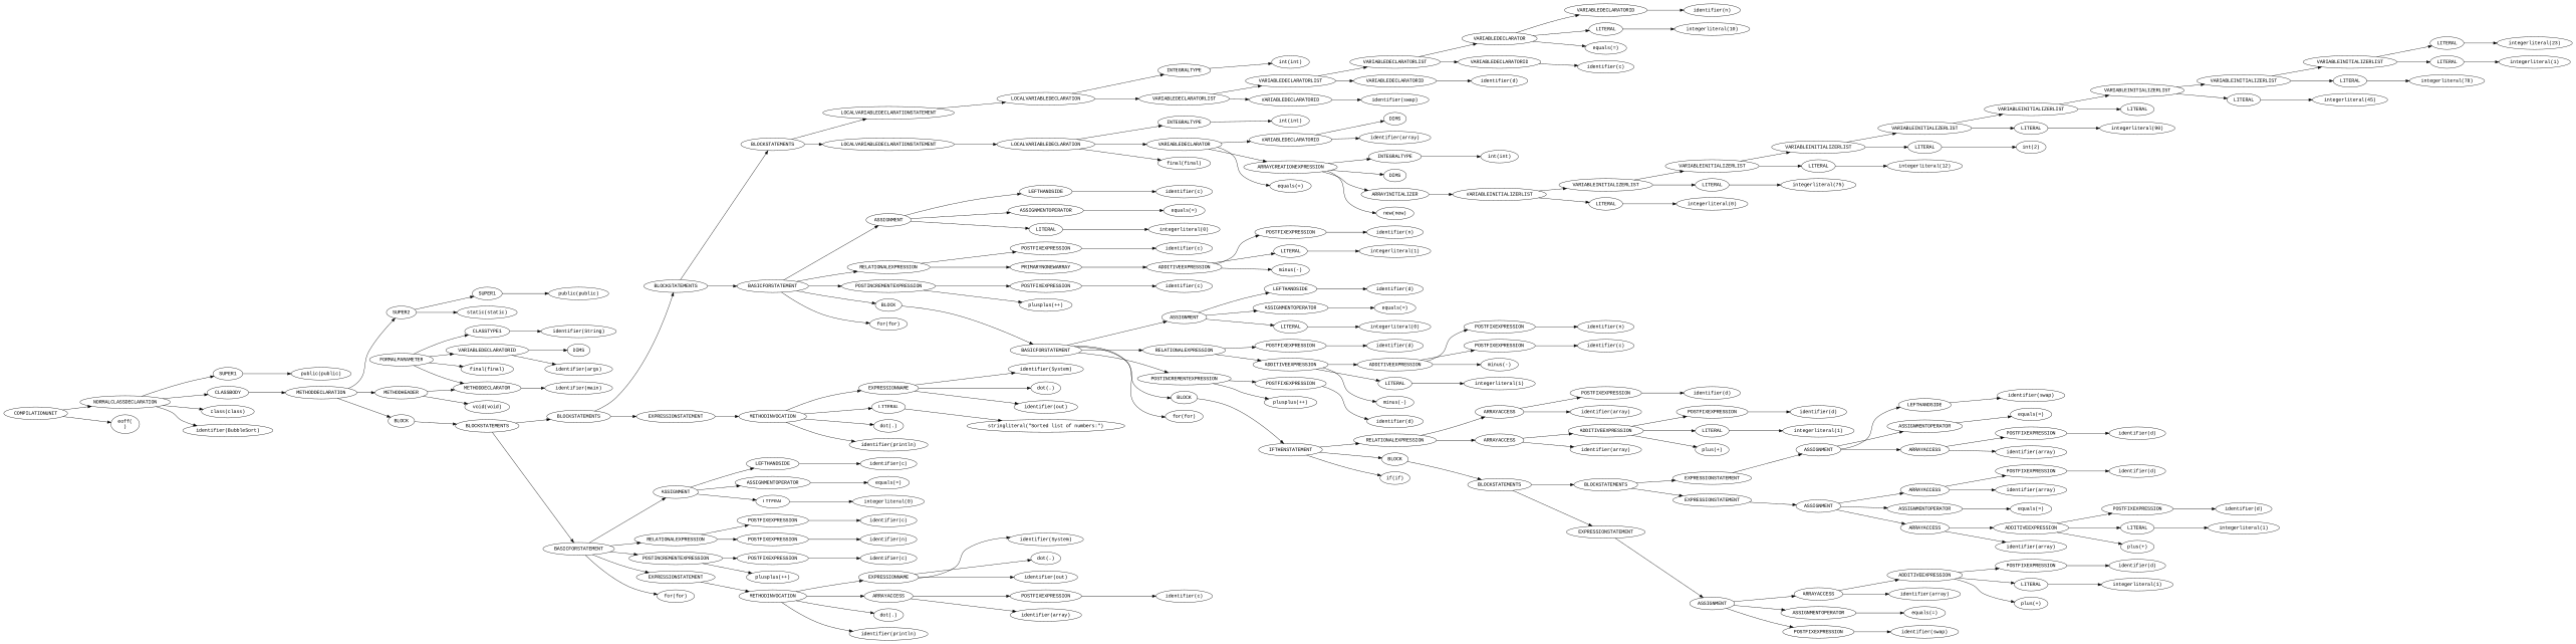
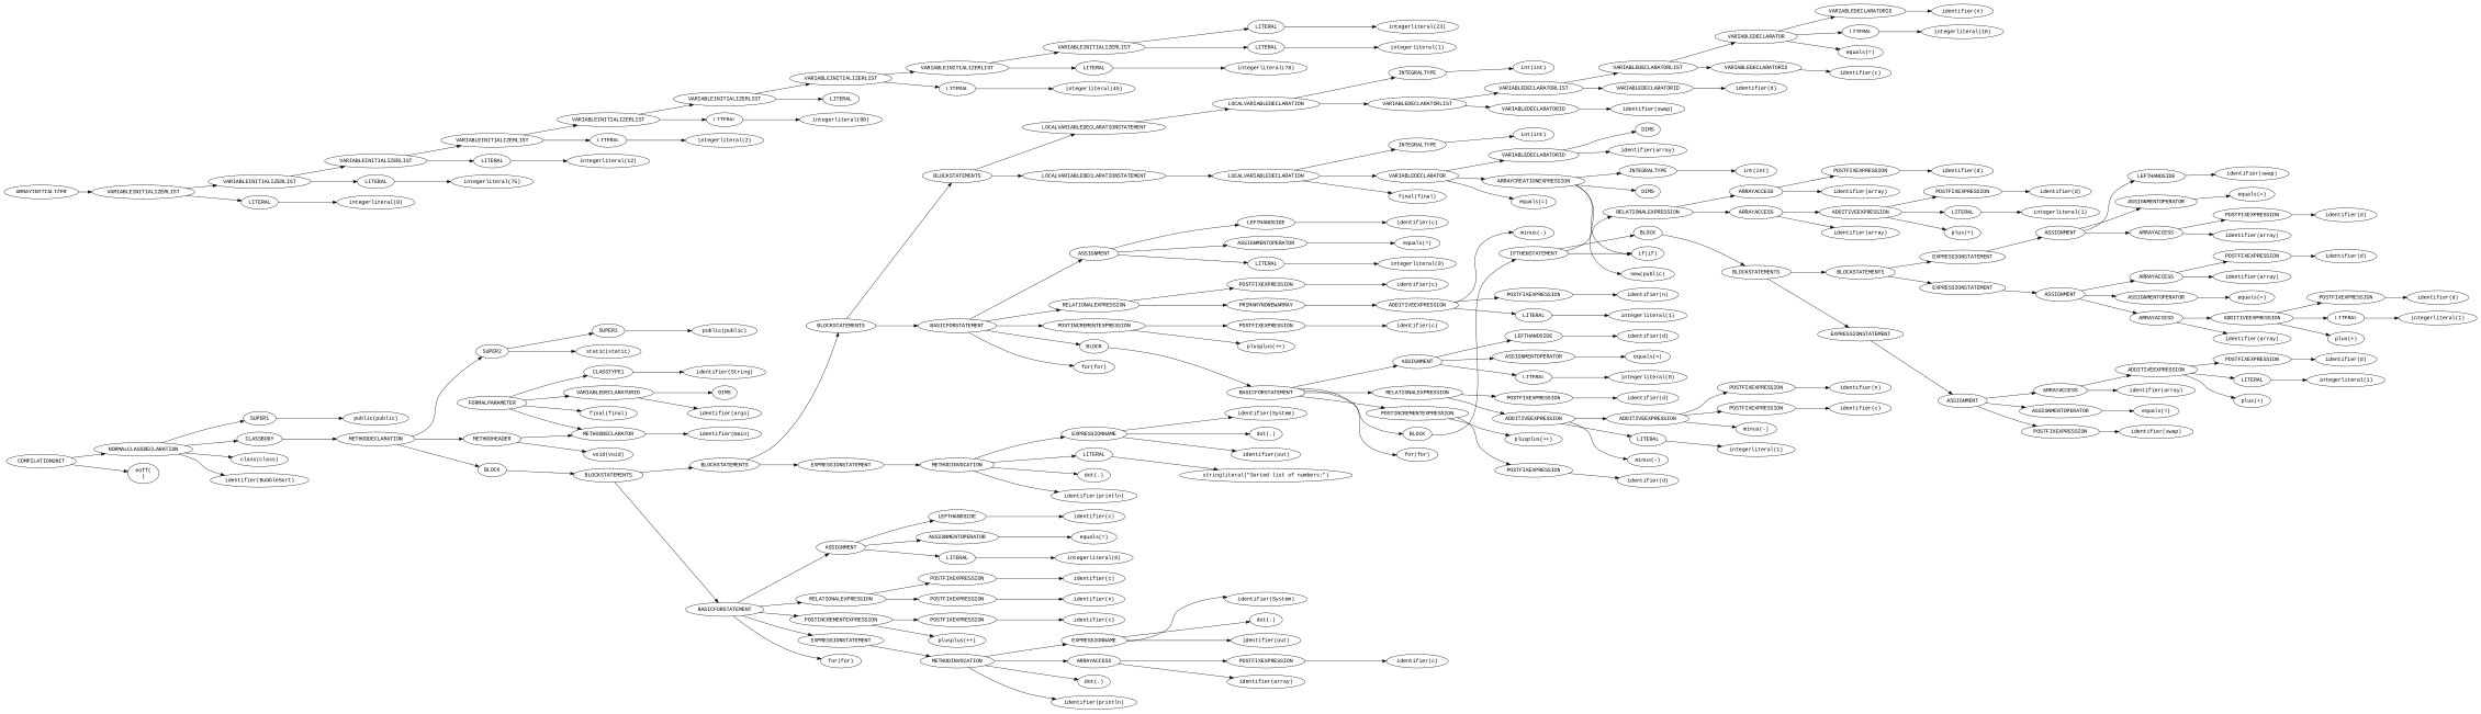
  digraph {
    fontname="Liberation Mono"
    ordering=out
    rankdir=LR
    node [fontname="Liberation Mono"]
    edge [fontname="Liberation Mono"]
    n1 [label=SUPER1]
    n2 [label="public(public)"]
    n3 [label=SUPER1]
    n4 [label="public(public)"]
    n5 [label=SUPER2]
    n6 [label="static(static)"]
    n7 [label=CLASSTYPE1]
    n8 [label="identifier(String)"]
    n9 [label=DIMS]
    n10 [label=VARIABLEDECLARATORID]
    n11 [label="identifier(args)"]
    n12 [label=FORMALPARAMETER]
    n13 [label="final(final)"]
    n14 [label=METHODDECLARATOR]
    n15 [label="identifier(main)"]
    n16 [label=METHODHEADER]
    n17 [label="void(void)"]
    n18 [label=INTEGRALTYPE]
    n19 [label="int(int)"]
    n20 [label=VARIABLEDECLARATORID]
    n21 [label="identifier(n)"]
    n22 [label=LITERAL]
    n23 [label="integerliteral(10)"]
    n24 [label=VARIABLEDECLARATOR]
    n25 [label="equals(=)"]
    n26 [label=VARIABLEDECLARATORID]
    n27 [label="identifier(c)"]
    n28 [label=VARIABLEDECLARATORLIST]
    n29 [label=VARIABLEDECLARATORID]
    n30 [label="identifier(d)"]
    n31 [label=VARIABLEDECLARATORLIST]
    n32 [label=VARIABLEDECLARATORID]
    n33 [label="identifier(swap)"]
    n34 [label=VARIABLEDECLARATORLIST]
    n35 [label=LOCALVARIABLEDECLARATION]
    n36 [label=LOCALVARIABLEDECLARATIONSTATEMENT]
    n37 [label=INTEGRALTYPE]
    n38 [label="int(int)"]
    n39 [label=DIMS]
    n40 [label=VARIABLEDECLARATORID]
    n41 [label="identifier(array)"]
    n42 [label=INTEGRALTYPE]
    n43 [label="int(int)"]
    n44 [label=DIMS]
    n45 [label=LITERAL]
    n46 [label="integerliteral(23)"]
    n47 [label=LITERAL]
    n48 [label="integerliteral(1)"]
    n49 [label=VARIABLEINITIALIZERLIST]
    n50 [label=LITERAL]
    n51 [label="integerliteral(78)"]
    n52 [label=VARIABLEINITIALIZERLIST]
    n53 [label=LITERAL]
    n54 [label="integerliteral(45)"]
    n55 [label=VARIABLEINITIALIZERLIST]
    n56 [label=LITERAL]
    n57 [label=VARIABLEINITIALIZERLIST]
    n58 [label=LITERAL]
    n59 [label="integerliteral(90)"]
    n60 [label=VARIABLEINITIALIZERLIST]
    n61 [label=LITERAL]
-   n62 [label="int(2)"]
+   n62 [label="integerliteral(2)"]
    n63 [label=VARIABLEINITIALIZERLIST]
    n64 [label=LITERAL]
    n65 [label="integerliteral(12)"]
    n66 [label=VARIABLEINITIALIZERLIST]
    n67 [label=LITERAL]
    n68 [label="integerliteral(75)"]
    n69 [label=VARIABLEINITIALIZERLIST]
    n70 [label=LITERAL]
    n71 [label="integerliteral(0)"]
    n72 [label=VARIABLEINITIALIZERLIST]
    n73 [label=ARRAYINITIALIZER]
    n74 [label=ARRAYCREATIONEXPRESSION]
-   n75 [label="new(new)"]
+   n75 [label="new(public)"]
    n76 [label=VARIABLEDECLARATOR]
    n77 [label="equals(=)"]
    n78 [label=LOCALVARIABLEDECLARATION]
    n79 [label="final(final)"]
    n80 [label=LOCALVARIABLEDECLARATIONSTATEMENT]
    n81 [label=BLOCKSTATEMENTS]
    n82 [label=LEFTHANDSIDE]
    n83 [label="identifier(c)"]
    n84 [label=ASSIGNMENTOPERATOR]
    n85 [label="equals(=)"]
    n86 [label=LITERAL]
    n87 [label="integerliteral(0)"]
    n88 [label=ASSIGNMENT]
    n89 [label=POSTFIXEXPRESSION]
    n90 [label="identifier(c)"]
    n91 [label=POSTFIXEXPRESSION]
    n92 [label="identifier(n)"]
    n93 [label=LITERAL]
    n94 [label="integerliteral(1)"]
    n95 [label=ADDITIVEEXPRESSION]
    n96 [label="minus(-)"]
    n97 [label=PRIMARYNONEWARRAY]
    n98 [label=RELATIONALEXPRESSION]
    n99 [label=POSTFIXEXPRESSION]
    n100 [label="identifier(c)"]
    n101 [label=POSTINCREMENTEXPRESSION]
    n102 [label="plusplus(++)"]
    n103 [label=LEFTHANDSIDE]
    n104 [label="identifier(d)"]
    n105 [label=ASSIGNMENTOPERATOR]
    n106 [label="equals(=)"]
    n107 [label=LITERAL]
    n108 [label="integerliteral(0)"]
    n109 [label=ASSIGNMENT]
    n110 [label=POSTFIXEXPRESSION]
    n111 [label="identifier(d)"]
    n112 [label=POSTFIXEXPRESSION]
    n113 [label="identifier(n)"]
    n114 [label=POSTFIXEXPRESSION]
    n115 [label="identifier(c)"]
    n116 [label=ADDITIVEEXPRESSION]
    n117 [label="minus(-)"]
    n118 [label=LITERAL]
    n119 [label="integerliteral(1)"]
    n120 [label=ADDITIVEEXPRESSION]
    n121 [label="minus(-)"]
    n122 [label=RELATIONALEXPRESSION]
    n123 [label=POSTFIXEXPRESSION]
    n124 [label="identifier(d)"]
    n125 [label=POSTINCREMENTEXPRESSION]
    n126 [label="plusplus(++)"]
    n127 [label=POSTFIXEXPRESSION]
    n128 [label="identifier(d)"]
    n129 [label=ARRAYACCESS]
    n130 [label="identifier(array)"]
    n131 [label=POSTFIXEXPRESSION]
    n132 [label="identifier(d)"]
    n133 [label=LITERAL]
    n134 [label="integerliteral(1)"]
    n135 [label=ADDITIVEEXPRESSION]
    n136 [label="plus(+)"]
    n137 [label=ARRAYACCESS]
    n138 [label="identifier(array)"]
    n139 [label=RELATIONALEXPRESSION]
    n140 [label=LEFTHANDSIDE]
    n141 [label="identifier(swap)"]
    n142 [label=ASSIGNMENTOPERATOR]
    n143 [label="equals(=)"]
    n144 [label=POSTFIXEXPRESSION]
    n145 [label="identifier(d)"]
    n146 [label=ARRAYACCESS]
    n147 [label="identifier(array)"]
    n148 [label=ASSIGNMENT]
    n149 [label=EXPRESSIONSTATEMENT]
    n150 [label=POSTFIXEXPRESSION]
    n151 [label="identifier(d)"]
    n152 [label=ARRAYACCESS]
    n153 [label="identifier(array)"]
    n154 [label=ASSIGNMENTOPERATOR]
    n155 [label="equals(=)"]
    n156 [label=POSTFIXEXPRESSION]
    n157 [label="identifier(d)"]
    n158 [label=LITERAL]
    n159 [label="integerliteral(1)"]
    n160 [label=ADDITIVEEXPRESSION]
    n161 [label="plus(+)"]
    n162 [label=ARRAYACCESS]
    n163 [label="identifier(array)"]
    n164 [label=ASSIGNMENT]
    n165 [label=EXPRESSIONSTATEMENT]
    n166 [label=BLOCKSTATEMENTS]
    n167 [label=POSTFIXEXPRESSION]
    n168 [label="identifier(d)"]
    n169 [label=LITERAL]
    n170 [label="integerliteral(1)"]
    n171 [label=ADDITIVEEXPRESSION]
    n172 [label="plus(+)"]
    n173 [label=ARRAYACCESS]
    n174 [label="identifier(array)"]
    n175 [label=ASSIGNMENTOPERATOR]
    n176 [label="equals(=)"]
    n177 [label=POSTFIXEXPRESSION]
    n178 [label="identifier(swap)"]
    n179 [label=ASSIGNMENT]
    n180 [label=EXPRESSIONSTATEMENT]
    n181 [label=BLOCKSTATEMENTS]
    n182 [label=BLOCK]
    n183 [label=IFTHENSTATEMENT]
    n184 [label="if(if)"]
    n185 [label=BLOCK]
    n186 [label=BASICFORSTATEMENT]
    n187 [label="for(for)"]
    n188 [label=BLOCK]
    n189 [label=BASICFORSTATEMENT]
    n190 [label="for(for)"]
    n191 [label=BLOCKSTATEMENTS]
    n192 [label=EXPRESSIONNAME]
    n193 [label="identifier(System)"]
    n194 [label="dot(.)"]
    n195 [label="identifier(out)"]
    n196 [label=LITERAL]
    n197 [label="stringliteral(\"Sorted list of numbers:\")"]
    n198 [label=METHODINVOCATION]
    n199 [label="dot(.)"]
    n200 [label="identifier(println)"]
    n201 [label=EXPRESSIONSTATEMENT]
    n202 [label=BLOCKSTATEMENTS]
    n203 [label=LEFTHANDSIDE]
    n204 [label="identifier(c)"]
    n205 [label=ASSIGNMENTOPERATOR]
    n206 [label="equals(=)"]
    n207 [label=LITERAL]
    n208 [label="integerliteral(0)"]
    n209 [label=ASSIGNMENT]
    n210 [label=POSTFIXEXPRESSION]
    n211 [label="identifier(c)"]
    n212 [label=POSTFIXEXPRESSION]
    n213 [label="identifier(n)"]
    n214 [label=RELATIONALEXPRESSION]
    n215 [label=POSTFIXEXPRESSION]
    n216 [label="identifier(c)"]
    n217 [label=POSTINCREMENTEXPRESSION]
    n218 [label="plusplus(++)"]
    n219 [label=EXPRESSIONNAME]
    n220 [label="identifier(System)"]
    n221 [label="dot(.)"]
    n222 [label="identifier(out)"]
    n223 [label=POSTFIXEXPRESSION]
    n224 [label="identifier(c)"]
    n225 [label=ARRAYACCESS]
    n226 [label="identifier(array)"]
    n227 [label=METHODINVOCATION]
    n228 [label="dot(.)"]
    n229 [label="identifier(println)"]
    n230 [label=EXPRESSIONSTATEMENT]
    n231 [label=BASICFORSTATEMENT]
    n232 [label="for(for)"]
    n233 [label=BLOCKSTATEMENTS]
    n234 [label=BLOCK]
    n235 [label=METHODDECLARATION]
    n236 [label=CLASSBODY]
    n237 [label=NORMALCLASSDECLARATION]
    n238 [label="class(class)"]
    n239 [label="identifier(BubbleSort)"]
    n240 [label=COMPILATIONUNIT]
    n241 [label="eoff(\n)"]
    n1 -> n2
    n3 -> n4
    n5 -> n3
    n5 -> n6
    n7 -> n8
    n10 -> n9
    n10 -> n11
    n12 -> n7
    n12 -> n10
    n12 -> n13
    n12 -> n14
    n14 -> n15
    n16 -> n14
    n16 -> n17
    n18 -> n19
    n20 -> n21
    n22 -> n23
    n24 -> n20
    n24 -> n22
    n24 -> n25
    n26 -> n27
    n28 -> n24
    n28 -> n26
    n29 -> n30
    n31 -> n28
    n31 -> n29
    n32 -> n33
    n34 -> n31
    n34 -> n32
    n35 -> n18
    n35 -> n34
    n36 -> n35
    n37 -> n38
    n40 -> n39
    n40 -> n41
    n42 -> n43
    n45 -> n46
    n47 -> n48
    n49 -> n45
    n49 -> n47
    n50 -> n51
    n52 -> n49
    n52 -> n50
    n53 -> n54
    n55 -> n52
    n55 -> n53
    n57 -> n55
    n57 -> n56
    n58 -> n59
    n60 -> n57
    n60 -> n58
    n61 -> n62
    n63 -> n60
    n63 -> n61
    n64 -> n65
    n66 -> n63
    n66 -> n64
    n67 -> n68
    n69 -> n66
    n69 -> n67
    n70 -> n71
    n72 -> n69
    n72 -> n70
    n73 -> n72
    n74 -> n42
    n74 -> n44
-   n74 -> n73
+   n74 -> n184
    n74 -> n75
    n76 -> n40
    n76 -> n74
    n76 -> n77
    n78 -> n37
    n78 -> n76
    n78 -> n79
    n80 -> n78
    n81 -> n36
    n81 -> n80
    n82 -> n83
    n84 -> n85
    n86 -> n87
    n88 -> n82
    n88 -> n84
    n88 -> n86
    n89 -> n90
    n91 -> n92
    n93 -> n94
    n95 -> n91
    n95 -> n93
    n95 -> n96
    n97 -> n95
    n98 -> n89
    n98 -> n97
    n99 -> n100
    n101 -> n99
    n101 -> n102
    n103 -> n104
    n105 -> n106
    n107 -> n108
    n109 -> n103
    n109 -> n105
    n109 -> n107
    n110 -> n111
    n112 -> n113
    n114 -> n115
    n116 -> n112
    n116 -> n114
    n116 -> n117
    n118 -> n119
    n120 -> n116
    n120 -> n118
    n120 -> n121
    n122 -> n110
    n122 -> n120
    n123 -> n124
    n125 -> n123
    n125 -> n126
    n127 -> n128
    n129 -> n127
    n129 -> n130
    n131 -> n132
    n133 -> n134
    n135 -> n131
    n135 -> n133
    n135 -> n136
    n137 -> n135
    n137 -> n138
    n139 -> n129
    n139 -> n137
    n140 -> n141
    n142 -> n143
    n144 -> n145
    n146 -> n144
    n146 -> n147
    n148 -> n140
    n148 -> n142
    n148 -> n146
    n149 -> n148
    n150 -> n151
    n152 -> n150
    n152 -> n153
    n154 -> n155
    n156 -> n157
    n158 -> n159
    n160 -> n156
    n160 -> n158
    n160 -> n161
    n162 -> n160
    n162 -> n163
    n164 -> n152
    n164 -> n154
    n164 -> n162
    n165 -> n164
    n166 -> n149
    n166 -> n165
    n167 -> n168
    n169 -> n170
    n171 -> n167
    n171 -> n169
    n171 -> n172
    n173 -> n171
    n173 -> n174
    n175 -> n176
    n177 -> n178
    n179 -> n173
    n179 -> n175
    n179 -> n177
    n180 -> n179
    n181 -> n166
    n181 -> n180
    n182 -> n181
    n183 -> n139
    n183 -> n182
    n183 -> n184
    n185 -> n183
    n186 -> n109
    n186 -> n122
    n186 -> n125
    n186 -> n185
    n186 -> n187
    n188 -> n186
    n189 -> n88
    n189 -> n98
    n189 -> n101
    n189 -> n188
    n189 -> n190
    n191 -> n81
    n191 -> n189
    n192 -> n193
    n192 -> n194
    n192 -> n195
    n196 -> n197
    n198 -> n192
    n198 -> n196
    n198 -> n199
    n198 -> n200
    n201 -> n198
    n202 -> n191
    n202 -> n201
    n203 -> n204
    n205 -> n206
    n207 -> n208
    n209 -> n203
    n209 -> n205
    n209 -> n207
    n210 -> n211
    n212 -> n213
    n214 -> n210
    n214 -> n212
    n215 -> n216
    n217 -> n215
    n217 -> n218
    n219 -> n220
    n219 -> n221
    n219 -> n222
    n223 -> n224
    n225 -> n223
    n225 -> n226
    n227 -> n219
    n227 -> n225
    n227 -> n228
    n227 -> n229
    n230 -> n227
    n231 -> n209
    n231 -> n214
    n231 -> n217
    n231 -> n230
    n231 -> n232
    n233 -> n202
    n233 -> n231
    n234 -> n233
    n235 -> n5
    n235 -> n16
    n235 -> n234
    n236 -> n235
    n237 -> n1
    n237 -> n236
    n237 -> n238
    n237 -> n239
    n240 -> n237
    n240 -> n241
  }
